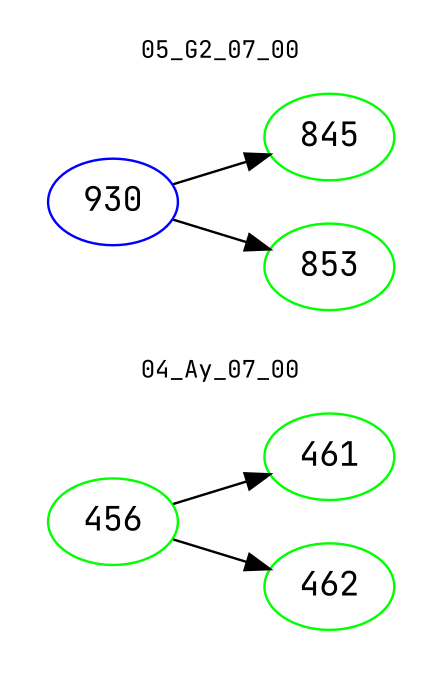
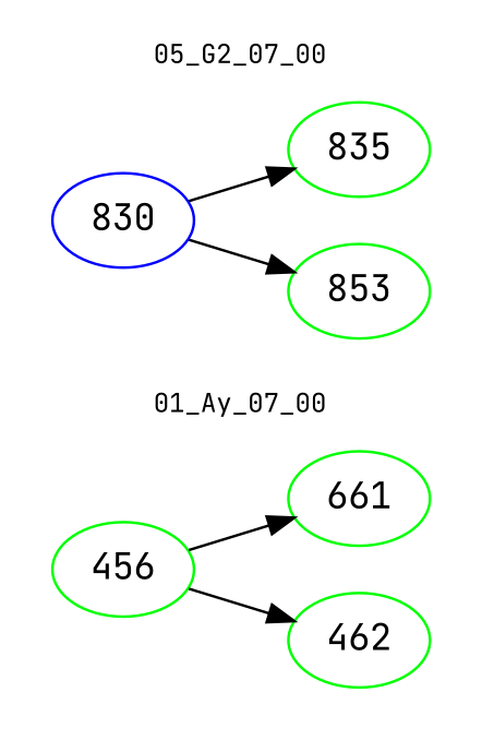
  digraph {
    fontname="JetBrains Mono"
    rankdir=LR
    node [color=green fontname="JetBrains Mono"]
    edge [color=black fontname="JetBrains Mono"]
    n1 [label=456]
    n2 [label=462]
-   n3 [label=461]
-   n4 [color=blue label=930]
+   n3 [label=661]
+   n4 [color=blue label=830]
    n5 [label=853]
-   n6 [label=845]
+   n6 [label=835]
    subgraph cluster_1 {
      color=white
      fontsize=10
-     label="04_Ay_07_00"
+     label="01_Ay_07_00"
      n1
      n2
      n3
    }
    subgraph cluster_2 {
      color=white
      fontsize=10
      label="05_G2_07_00"
      n4
      n5
      n6
    }
    n1 -> n2
    n1 -> n3
    n4 -> n5
    n4 -> n6
  }
